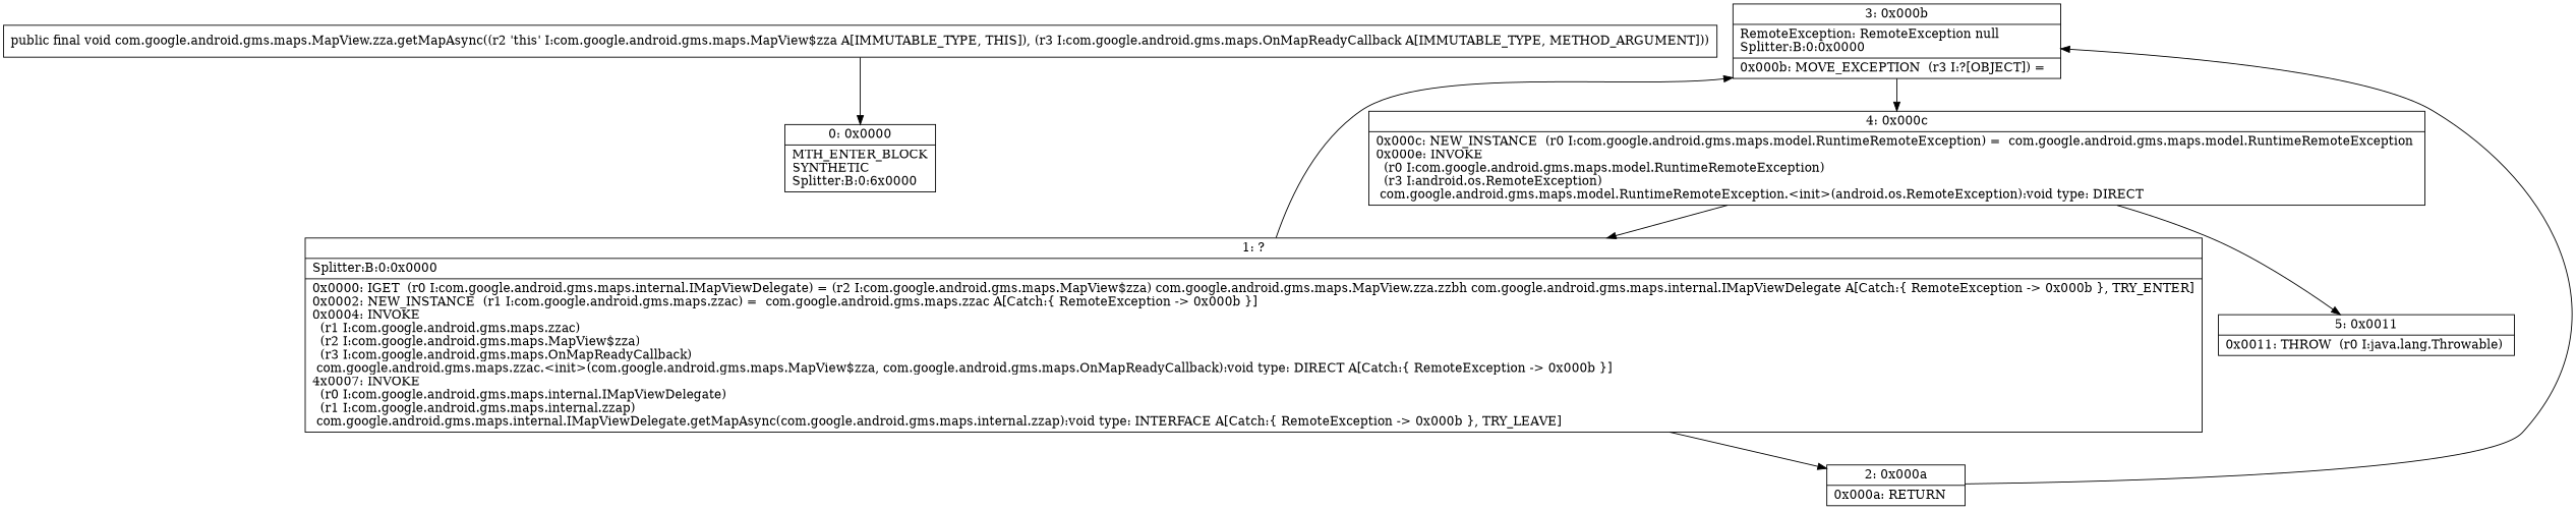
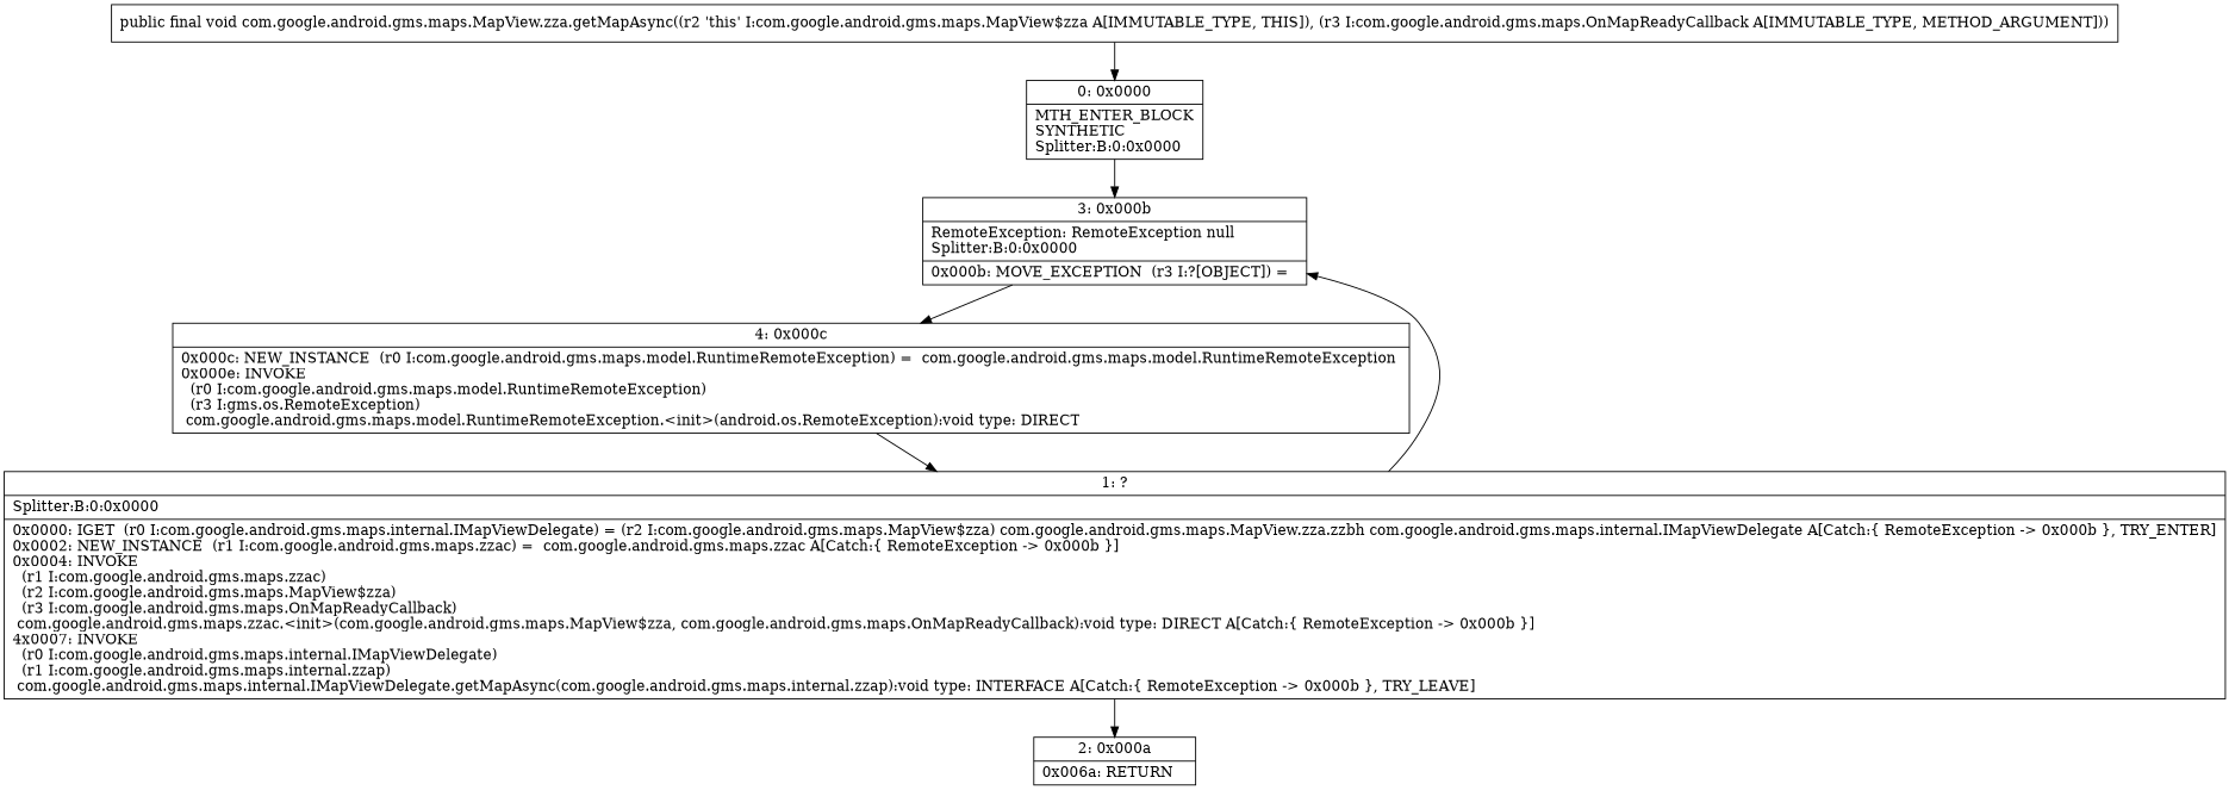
  digraph {
    node [shape=record]
-   n1 [label="{0\:\ 0x0000|MTH_ENTER_BLOCK\lSYNTHETIC\lSplitter:B:0:6x0000\l}"]
+   n1 [label="{0\:\ 0x0000|MTH_ENTER_BLOCK\lSYNTHETIC\lSplitter:B:0:0x0000\l}"]
    n2 [label="{3\:\ 0x000b|RemoteException: RemoteException null\lSplitter:B:0:0x0000\l|0x000b: MOVE_EXCEPTION  (r3 I:?[OBJECT]) =  \l}"]
    n3 [label="{1\:\ ?|Splitter:B:0:0x0000\l|0x0000: IGET  (r0 I:com.google.android.gms.maps.internal.IMapViewDelegate) = (r2 I:com.google.android.gms.maps.MapView$zza) com.google.android.gms.maps.MapView.zza.zzbh com.google.android.gms.maps.internal.IMapViewDelegate A[Catch:\{ RemoteException \-\> 0x000b \}, TRY_ENTER]\l0x0002: NEW_INSTANCE  (r1 I:com.google.android.gms.maps.zzac) =  com.google.android.gms.maps.zzac A[Catch:\{ RemoteException \-\> 0x000b \}]\l0x0004: INVOKE  \l  (r1 I:com.google.android.gms.maps.zzac)\l  (r2 I:com.google.android.gms.maps.MapView$zza)\l  (r3 I:com.google.android.gms.maps.OnMapReadyCallback)\l com.google.android.gms.maps.zzac.\<init\>(com.google.android.gms.maps.MapView$zza, com.google.android.gms.maps.OnMapReadyCallback):void type: DIRECT A[Catch:\{ RemoteException \-\> 0x000b \}]\l4x0007: INVOKE  \l  (r0 I:com.google.android.gms.maps.internal.IMapViewDelegate)\l  (r1 I:com.google.android.gms.maps.internal.zzap)\l com.google.android.gms.maps.internal.IMapViewDelegate.getMapAsync(com.google.android.gms.maps.internal.zzap):void type: INTERFACE A[Catch:\{ RemoteException \-\> 0x000b \}, TRY_LEAVE]\l}"]
-   n4 [label="{2\:\ 0x000a|0x000a: RETURN   \l}"]
-   n5 [label="{4\:\ 0x000c|0x000c: NEW_INSTANCE  (r0 I:com.google.android.gms.maps.model.RuntimeRemoteException) =  com.google.android.gms.maps.model.RuntimeRemoteException \l0x000e: INVOKE  \l  (r0 I:com.google.android.gms.maps.model.RuntimeRemoteException)\l  (r3 I:android.os.RemoteException)\l com.google.android.gms.maps.model.RuntimeRemoteException.\<init\>(android.os.RemoteException):void type: DIRECT \l}"]
-   n6 [label="{5\:\ 0x0011|0x0011: THROW  (r0 I:java.lang.Throwable) \l}"]
+   n4 [label="{2\:\ 0x000a|0x006a: RETURN   \l}"]
+   n5 [label="{4\:\ 0x000c|0x000c: NEW_INSTANCE  (r0 I:com.google.android.gms.maps.model.RuntimeRemoteException) =  com.google.android.gms.maps.model.RuntimeRemoteException \l0x000e: INVOKE  \l  (r0 I:com.google.android.gms.maps.model.RuntimeRemoteException)\l  (r3 I:gms.os.RemoteException)\l com.google.android.gms.maps.model.RuntimeRemoteException.\<init\>(android.os.RemoteException):void type: DIRECT \l}"]
    n7 [label="{public final void com.google.android.gms.maps.MapView.zza.getMapAsync((r2 'this' I:com.google.android.gms.maps.MapView$zza A[IMMUTABLE_TYPE, THIS]), (r3 I:com.google.android.gms.maps.OnMapReadyCallback A[IMMUTABLE_TYPE, METHOD_ARGUMENT])) }"]
-   n4 -> n2
+   n1 -> n2
    n2 -> n5
    n3 -> n2
    n3 -> n4
    n5 -> n3
-   n5 -> n6
    n7 -> n1
  }
